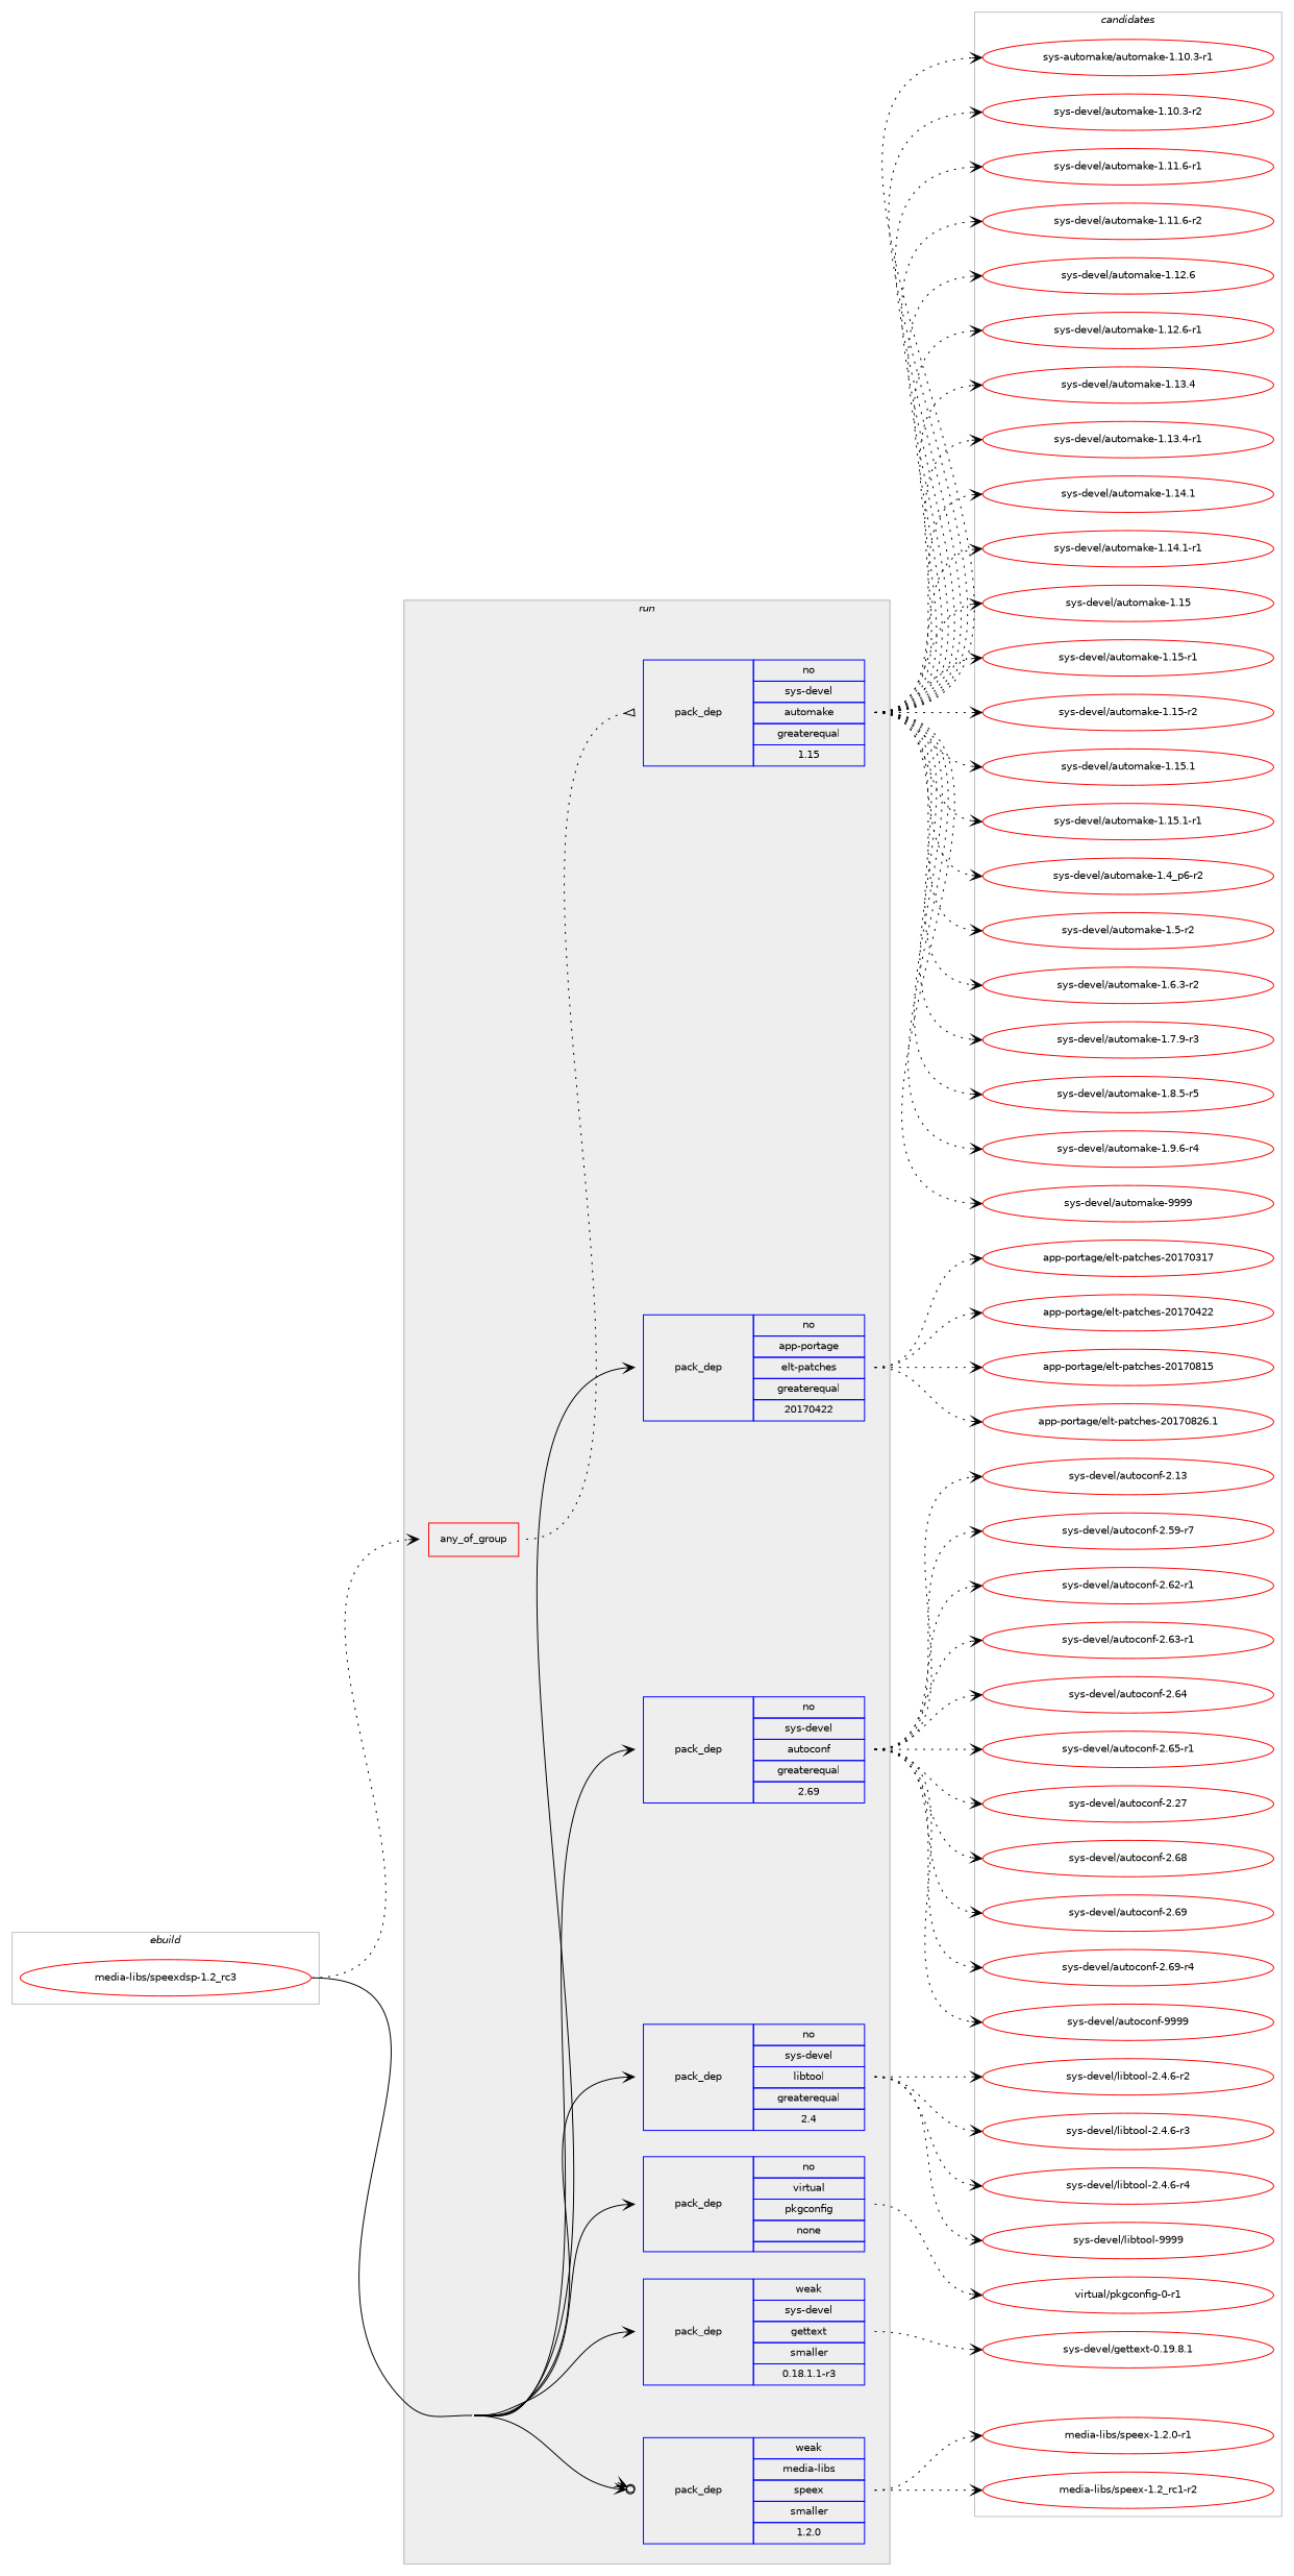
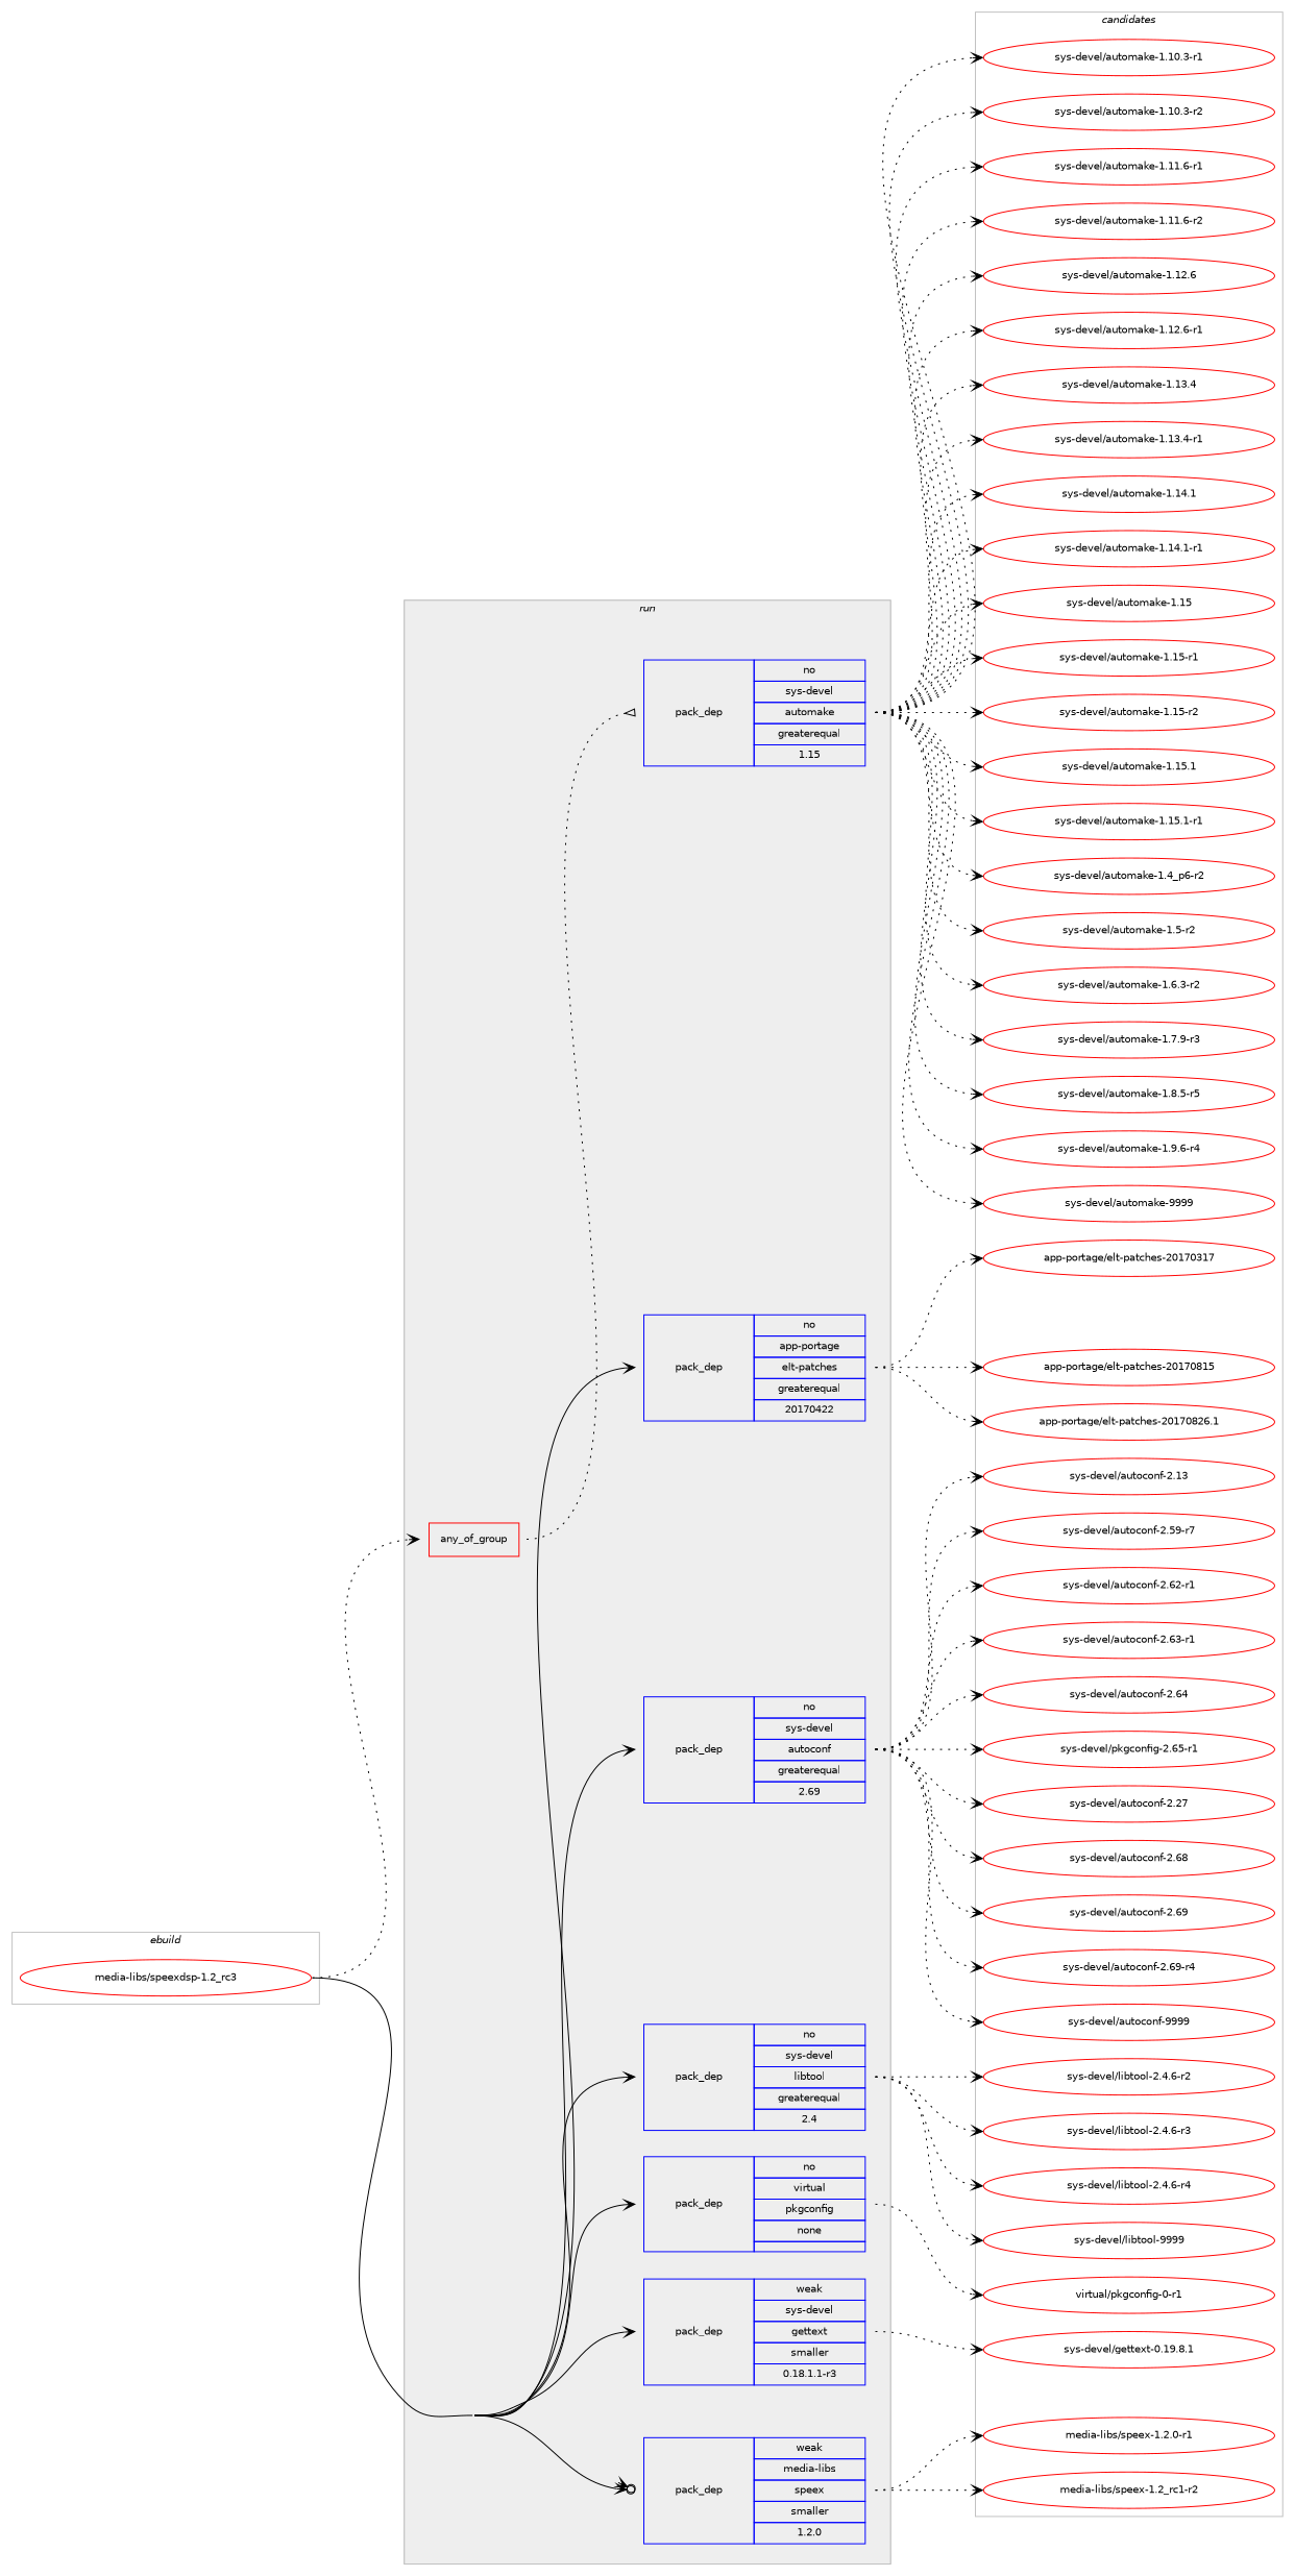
  digraph {
    compound=true
    concentrate=true
    fontname=Helvetica
    fontsize=10
    newrank=true
    rankdir=LR
    ranksep=1.5
    node [color=red fontname=Helvetica fontsize=10]
    edge [arrowhead=vee headport=w style=dotted tailport=e weight=100]
    n1 [label="media-libs/speexdsp-1.2_rc3" width=4]
    n2 [color=blue label=<<TABLE BORDER="0" CELLBORDER="1" CELLSPACING="0" CELLPADDING="4" WIDTH="220"><TR><TD ROWSPAN="6" CELLPADDING="30">pack_dep</TD></TR><TR><TD WIDTH="110">no</TD></TR><TR><TD>sys-devel</TD></TR><TR><TD>automake</TD></TR><TR><TD>greaterequal</TD></TR><TR><TD>1.15</TD></TR></TABLE>> shape=none]
    n3 [label=<<TABLE BORDER="0" CELLBORDER="1" CELLSPACING="0" CELLPADDING="4"><TR><TD CELLPADDING="10">any_of_group</TD></TR></TABLE>> shape=none]
    n4 [color=blue label=<<TABLE BORDER="0" CELLBORDER="1" CELLSPACING="0" CELLPADDING="4" WIDTH="220"><TR><TD ROWSPAN="6" CELLPADDING="30">pack_dep</TD></TR><TR><TD WIDTH="110">no</TD></TR><TR><TD>app-portage</TD></TR><TR><TD>elt-patches</TD></TR><TR><TD>greaterequal</TD></TR><TR><TD>20170422</TD></TR></TABLE>> shape=none]
    n5 [color=blue label=<<TABLE BORDER="0" CELLBORDER="1" CELLSPACING="0" CELLPADDING="4" WIDTH="220"><TR><TD ROWSPAN="6" CELLPADDING="30">pack_dep</TD></TR><TR><TD WIDTH="110">no</TD></TR><TR><TD>sys-devel</TD></TR><TR><TD>autoconf</TD></TR><TR><TD>greaterequal</TD></TR><TR><TD>2.69</TD></TR></TABLE>> shape=none]
    n6 [color=blue label=<<TABLE BORDER="0" CELLBORDER="1" CELLSPACING="0" CELLPADDING="4" WIDTH="220"><TR><TD ROWSPAN="6" CELLPADDING="30">pack_dep</TD></TR><TR><TD WIDTH="110">no</TD></TR><TR><TD>sys-devel</TD></TR><TR><TD>libtool</TD></TR><TR><TD>greaterequal</TD></TR><TR><TD>2.4</TD></TR></TABLE>> shape=none]
    n7 [color=blue label=<<TABLE BORDER="0" CELLBORDER="1" CELLSPACING="0" CELLPADDING="4" WIDTH="220"><TR><TD ROWSPAN="6" CELLPADDING="30">pack_dep</TD></TR><TR><TD WIDTH="110">no</TD></TR><TR><TD>virtual</TD></TR><TR><TD>pkgconfig</TD></TR><TR><TD>none</TD></TR><TR><TD></TD></TR></TABLE>> shape=none]
    n8 [color=blue label=<<TABLE BORDER="0" CELLBORDER="1" CELLSPACING="0" CELLPADDING="4" WIDTH="220"><TR><TD ROWSPAN="6" CELLPADDING="30">pack_dep</TD></TR><TR><TD WIDTH="110">weak</TD></TR><TR><TD>sys-devel</TD></TR><TR><TD>gettext</TD></TR><TR><TD>smaller</TD></TR><TR><TD>0.18.1.1-r3</TD></TR></TABLE>> shape=none]
    n9 [color=blue label=<<TABLE BORDER="0" CELLBORDER="1" CELLSPACING="0" CELLPADDING="4" WIDTH="220"><TR><TD ROWSPAN="6" CELLPADDING="30">pack_dep</TD></TR><TR><TD WIDTH="110">weak</TD></TR><TR><TD>media-libs</TD></TR><TR><TD>speex</TD></TR><TR><TD>smaller</TD></TR><TR><TD>1.2.0</TD></TR></TABLE>> shape=none]
-   n10 [label="sys-automake/automake-1.10.3-r1" width=4]
+   n10 [label="sys-devel/automake-1.10.3-r1" width=4]
    n11 [label="sys-devel/automake-1.10.3-r2" width=4]
    n12 [label="sys-devel/automake-1.11.6-r1" width=4]
    n13 [label="sys-devel/automake-1.11.6-r2" width=4]
    n14 [label="sys-devel/automake-1.12.6" width=4]
    n15 [label="sys-devel/automake-1.12.6-r1" width=4]
    n16 [label="sys-devel/automake-1.13.4" width=4]
    n17 [label="sys-devel/automake-1.13.4-r1" width=4]
    n18 [label="sys-devel/automake-1.14.1" width=4]
    n19 [label="sys-devel/automake-1.14.1-r1" width=4]
    n20 [label="sys-devel/automake-1.15" width=4]
    n21 [label="sys-devel/automake-1.15-r1" width=4]
    n22 [label="sys-devel/automake-1.15-r2" width=4]
    n23 [label="sys-devel/automake-1.15.1" width=4]
    n24 [label="sys-devel/automake-1.15.1-r1" width=4]
    n25 [label="sys-devel/automake-1.4_p6-r2" width=4]
    n26 [label="sys-devel/automake-1.5-r2" width=4]
    n27 [label="sys-devel/automake-1.6.3-r2" width=4]
    n28 [label="sys-devel/automake-1.7.9-r3" width=4]
    n29 [label="sys-devel/automake-1.8.5-r5" width=4]
    n30 [label="sys-devel/automake-1.9.6-r4" width=4]
    n31 [label="sys-devel/automake-9999" width=4]
    n32 [label="app-portage/elt-patches-20170317" width=4]
-   n33 [label="app-portage/elt-patches-20170422" width=4]
    n34 [label="app-portage/elt-patches-20170815" width=4]
    n35 [label="app-portage/elt-patches-20170826.1" width=4]
    n36 [label="sys-devel/autoconf-2.13" width=4]
    n37 [label="sys-devel/autoconf-2.59-r7" width=4]
    n38 [label="sys-devel/autoconf-2.62-r1" width=4]
    n39 [label="sys-devel/autoconf-2.63-r1" width=4]
    n40 [label="sys-devel/autoconf-2.64" width=4]
-   n41 [label="sys-devel/autoconf-2.65-r1" width=4]
+   n41 [label="sys-devel/pkgconfig-2.65-r1" width=4]
    n42 [label="sys-devel/autoconf-2.27" width=4]
    n43 [label="sys-devel/autoconf-2.68" width=4]
    n44 [label="sys-devel/autoconf-2.69" width=4]
    n45 [label="sys-devel/autoconf-2.69-r4" width=4]
    n46 [label="sys-devel/autoconf-9999" width=4]
    n47 [label="sys-devel/libtool-2.4.6-r2" width=4]
    n48 [label="sys-devel/libtool-2.4.6-r3" width=4]
    n49 [label="sys-devel/libtool-2.4.6-r4" width=4]
    n50 [label="sys-devel/libtool-9999" width=4]
    n51 [label="virtual/pkgconfig-0-r1" width=4]
    n52 [label="sys-devel/gettext-0.19.8.1" width=4]
    n53 [label="media-libs/speex-1.2.0-r1" width=4]
    n54 [label="media-libs/speex-1.2_rc1-r2" width=4]
    subgraph cluster_1 {
      color=gray
      label=<<i>ebuild</i>>
      rank=same
      n1
    }
    subgraph cluster_2 {
      color=gray
      label=<<i>dependencies</i>>
      subgraph cluster_3 {
        color=gray
        fillcolor="#eeeeee"
        label=<<i>compile</i>>
        style=filled
        subgraph sub_4 {
          color=gray
          fillcolor="#eeeeee"
          label=<<i>compile</i>>
          style=filled
          n3
          subgraph sub_5 {
            color=gray
            fillcolor="#eeeeee"
            label=<<i>compile</i>>
            style=filled
            n2
          }
        }
        subgraph sub_6 {
          color=gray
          fillcolor="#eeeeee"
          label=<<i>compile</i>>
          style=filled
          n4
        }
        subgraph sub_7 {
          color=gray
          fillcolor="#eeeeee"
          label=<<i>compile</i>>
          style=filled
          n5
        }
        subgraph sub_8 {
          color=gray
          fillcolor="#eeeeee"
          label=<<i>compile</i>>
          style=filled
          n6
        }
        subgraph sub_9 {
          color=gray
          fillcolor="#eeeeee"
          label=<<i>compile</i>>
          style=filled
          n7
        }
        subgraph sub_10 {
          color=gray
          fillcolor="#eeeeee"
          label=<<i>compile</i>>
          style=filled
          n8
        }
      }
      subgraph cluster_11 {
        color=gray
        fillcolor="#eeeeee"
        label=<<i>compile and run</i>>
        style=filled
        subgraph sub_12 {
          color=gray
          fillcolor="#eeeeee"
          label=<<i>compile and run</i>>
          style=filled
          n9
        }
      }
      subgraph cluster_13 {
        color=gray
        fillcolor="#eeeeee"
        label=<<i>run</i>>
        style=filled
      }
    }
    subgraph cluster_14 {
      color=gray
      label=<<i>candidates</i>>
      rank=same
      subgraph sub_15 {
        color=black
        label=<<i>candidates</i>>
        nodesep=1
        rank=same
        n10
        n11
        n12
        n13
        n14
        n15
        n16
        n17
        n18
        n19
        n20
        n21
        n22
        n23
        n24
        n25
        n26
        n27
        n28
        n29
        n30
        n31
      }
      subgraph sub_16 {
        color=black
        label=<<i>candidates</i>>
        nodesep=1
        rank=same
        n32
-       n33
        n34
        n35
      }
      subgraph sub_17 {
        color=black
        label=<<i>candidates</i>>
        nodesep=1
        rank=same
        n36
        n37
        n38
        n39
        n40
        n41
        n42
        n43
        n44
        n45
        n46
      }
      subgraph sub_18 {
        color=black
        label=<<i>candidates</i>>
        nodesep=1
        rank=same
        n47
        n48
        n49
        n50
      }
      subgraph sub_19 {
        color=black
        label=<<i>candidates</i>>
        nodesep=1
        rank=same
        n51
      }
      subgraph sub_20 {
        color=black
        label=<<i>candidates</i>>
        nodesep=1
        rank=same
        n52
      }
      subgraph sub_21 {
        color=black
        label=<<i>candidates</i>>
        nodesep=1
        rank=same
        n53
        n54
      }
    }
    n1 -> n3 [weight=20]
    n1 -> n4 [style=solid weight=20]
    n1 -> n5 [style=solid weight=20]
    n1 -> n6 [style=solid weight=20]
    n1 -> n7 [style=solid weight=20]
    n1 -> n8 [style=solid weight=20]
    n1 -> n9 [arrowhead=odotvee style=solid weight=20]
    n2 -> n10
    n2 -> n11
    n2 -> n12
    n2 -> n13
    n2 -> n14
    n2 -> n15
    n2 -> n16
    n2 -> n17
    n2 -> n18
    n2 -> n19
    n2 -> n20
    n2 -> n21
    n2 -> n22
    n2 -> n23
    n2 -> n24
    n2 -> n25
    n2 -> n26
    n2 -> n27
    n2 -> n28
    n2 -> n29
    n2 -> n30
    n2 -> n31
    n3 -> n2 [arrowhead=oinv weight=20]
    n4 -> n32
-   n4 -> n33
    n4 -> n34
    n4 -> n35
    n5 -> n36
    n5 -> n37
    n5 -> n38
    n5 -> n39
    n5 -> n40
    n5 -> n41
    n5 -> n42
    n5 -> n43
    n5 -> n44
    n5 -> n45
    n5 -> n46
    n6 -> n47
    n6 -> n48
    n6 -> n49
    n6 -> n50
    n7 -> n51
    n8 -> n52
    n9 -> n53
    n9 -> n54
  }
